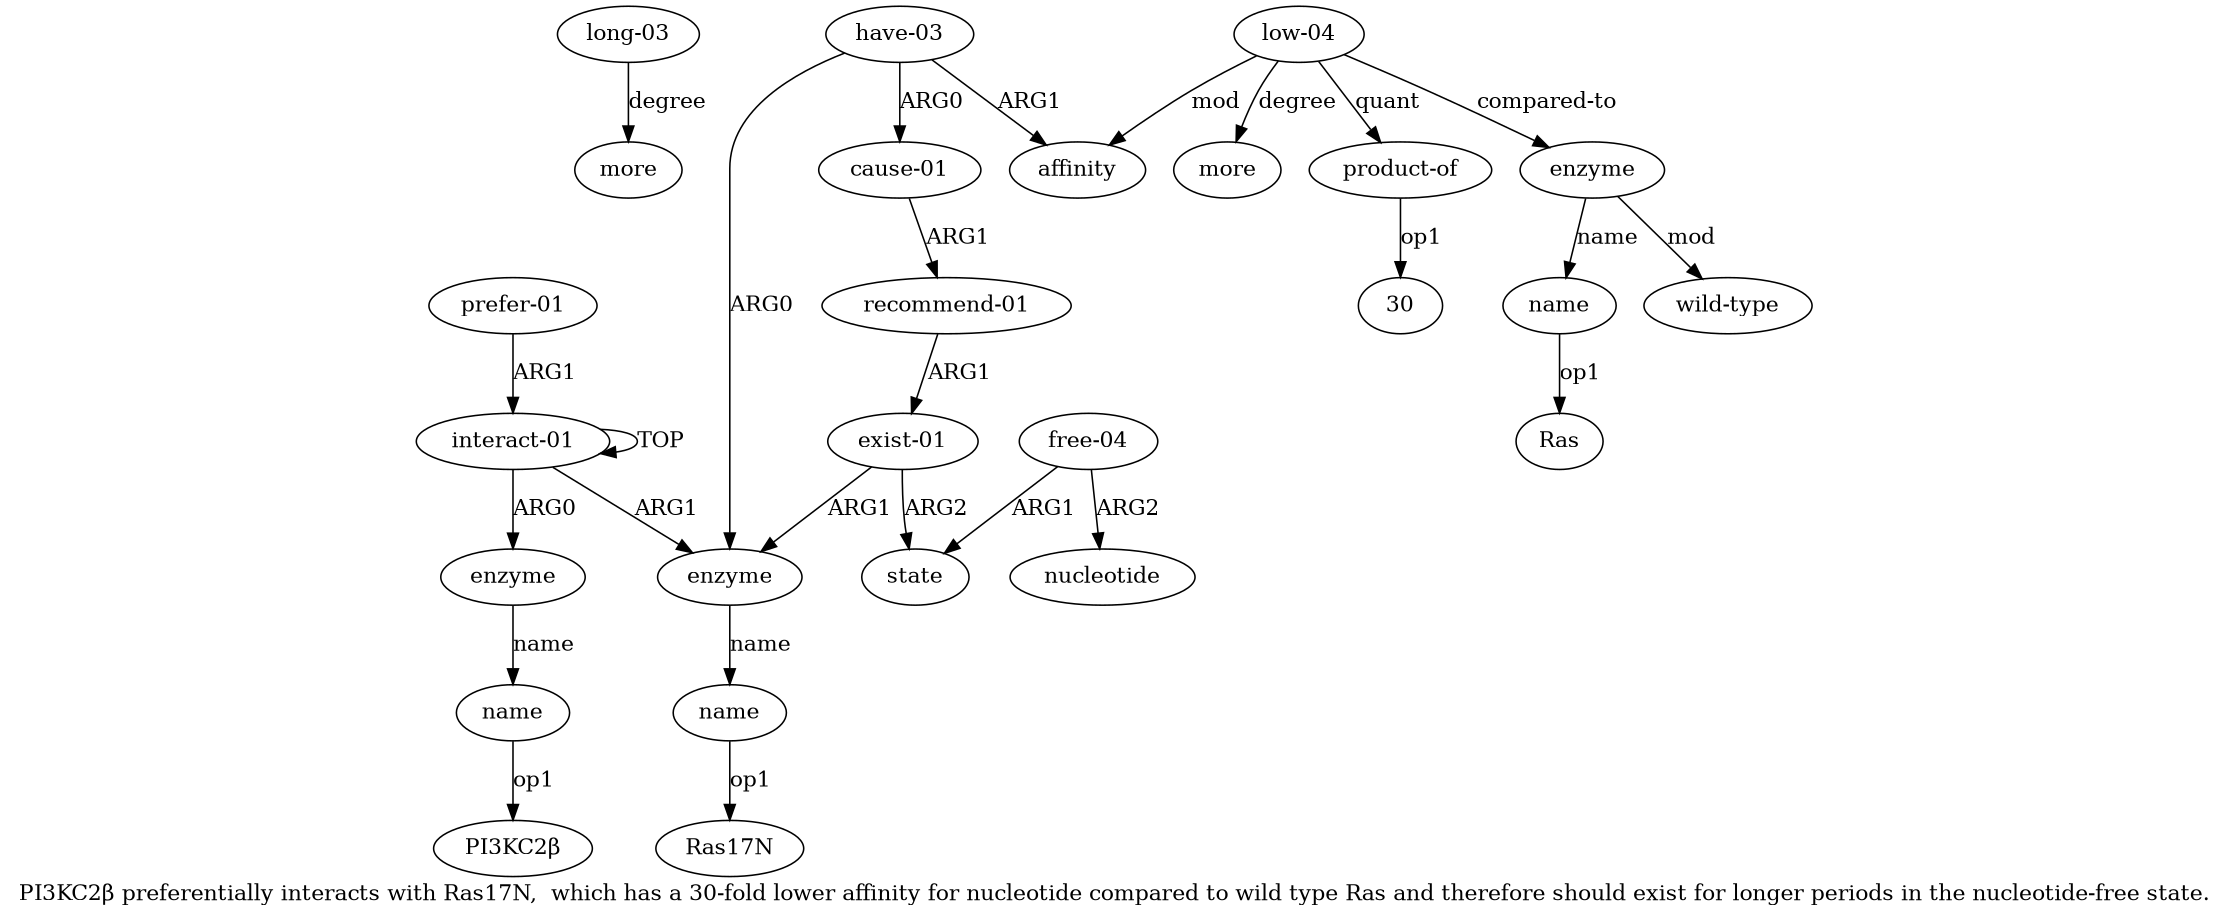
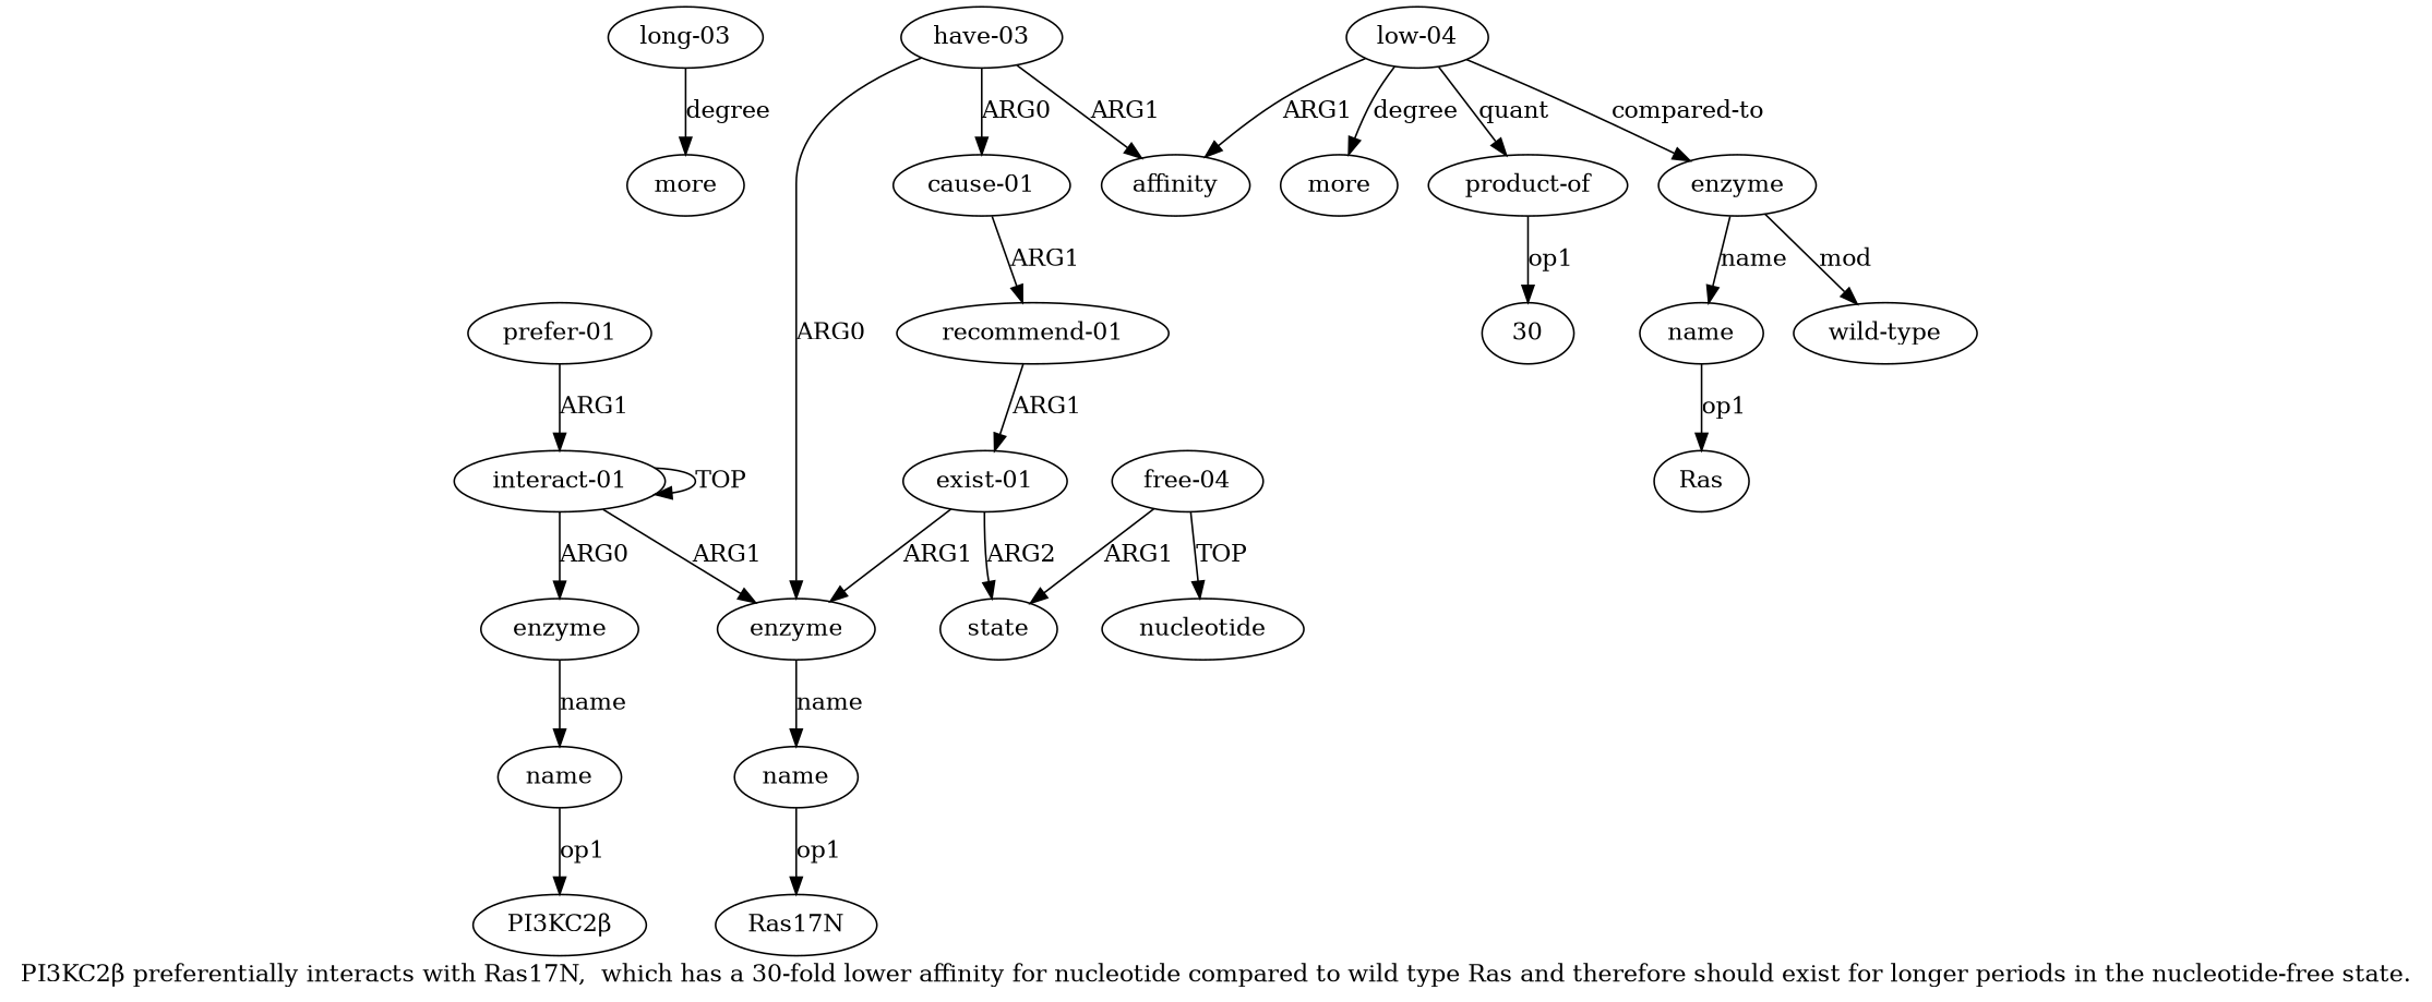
  digraph {
    label="PI3KC2β preferentially interacts with Ras17N,  which has a 30-fold lower affinity for nucleotide compared to wild type Ras and therefore should exist for longer periods in the nucleotide-free state."
    node [color=black gold_ind=-1 gold_label=enzyme test_ind=-1 test_label=enzyme]
    edge [color=black gold_label=ARG1 test_label=ARG1]
    n1 [gold_ind=20 gold_label=more label=more test_ind=20 test_label=more]
    n2 [gold_ind=21 gold_label="prefer-01" label="prefer-01" test_ind=21 test_label="prefer-01"]
    n3 [gold_ind=0 gold_label="interact-01" label="interact-01" test_ind=0 test_label="interact-01"]
    n4 [gold_ind=3 label=enzyme test_ind=3]
    n5 [gold_ind=1 label=enzyme test_ind=1]
    n6 [gold_ind=4 gold_label=name label=name test_ind=4 test_label=name]
    n7 [gold_ind=2 gold_label=name label=name test_ind=2 test_label=name]
    n8 [gold_label="PI3KC2β" label="PI3KC2β" test_label="PI3KC2β"]
    n9 [gold_label=30 label=30 test_label=30]
    n10 [gold_label=Ras17N label=Ras17N test_label=Ras17N]
    n11 [gold_ind=15 gold_label="recommend-01" label="recommend-01" test_ind=15 test_label="recommend-01"]
    n12 [gold_ind=16 gold_label="exist-01" label="exist-01" test_ind=16 test_label="exist-01"]
    n13 [gold_ind=17 gold_label=state label=state test_ind=17 test_label=state]
    n14 [gold_ind=14 gold_label="cause-01" label="cause-01" test_ind=14 test_label="cause-01"]
    n15 [gold_ind=5 gold_label="have-03" label="have-03" test_ind=5 test_label="have-03"]
    n16 [gold_ind=6 gold_label=affinity label=affinity test_ind=6 test_label=affinity]
    n17 [gold_ind=11 gold_label="wild-type" label="wild-type" test_ind=11 test_label="wild-type"]
    n18 [gold_ind=10 gold_label=name label=name test_ind=10 test_label=name]
    n19 [gold_label=Ras label=Ras test_label=Ras]
    n20 [gold_ind=13 gold_label=nucleotide label=nucleotide test_ind=13 test_label=nucleotide]
    n21 [gold_ind=12 gold_label="product-of" label="product-of" test_ind=12 test_label="product-of"]
    n22 [gold_ind=19 gold_label="long-03" label="long-03" test_ind=19 test_label="long-03"]
    n23 [gold_ind=18 gold_label="free-04" label="free-04" test_ind=18 test_label="free-04"]
    n24 [gold_ind=7 gold_label="low-04" label="low-04" test_ind=7 test_label="low-04"]
    n25 [gold_ind=9 label=enzyme test_ind=9]
    n26 [gold_ind=8 gold_label=more label=more test_ind=8 test_label=more]
    n2 -> n3 [label=ARG1]
    n3 -> n3 [gold_label=TOP label=TOP test_label=TOP]
    n3 -> n4 [label=ARG1]
    n3 -> n5 [gold_label=ARG0 label=ARG0 test_label=ARG0]
    n4 -> n6 [gold_label=name label=name test_label=name]
    n5 -> n7 [gold_label=name label=name test_label=name]
    n6 -> n10 [gold_label=op1 label=op1 test_label=op1]
    n7 -> n8 [gold_label=op1 label=op1 test_label=op1]
    n11 -> n12 [label=ARG1]
    n12 -> n4 [label=ARG1]
    n12 -> n13 [gold_label=ARG2 label=ARG2 test_label=ARG2]
    n14 -> n11 [label=ARG1]
    n15 -> n4 [gold_label=ARG0 label=ARG0 test_label=ARG0]
    n15 -> n14 [gold_label=ARG0 label=ARG0 test_label=ARG0]
    n15 -> n16 [label=ARG1]
    n18 -> n19 [gold_label=op1 label=op1 test_label=op1]
    n21 -> n9 [gold_label=op1 label=op1 test_label=op1]
    n22 -> n1 [gold_label=degree label=degree test_label=degree]
    n23 -> n13 [label=ARG1]
-   n23 -> n20 [gold_label=ARG2 label=ARG2 test_label=ARG2]
-   n24 -> n16 [label=mod]
+   n23 -> n20 [gold_label=ARG2 label=TOP test_label=ARG2]
+   n24 -> n16 [label=ARG1]
    n24 -> n21 [gold_label=quant label=quant test_label=quant]
    n24 -> n25 [gold_label="compared-to" label="compared-to" test_label="compared-to"]
    n24 -> n26 [gold_label=degree label=degree test_label=degree]
    n25 -> n17 [gold_label=mod label=mod test_label=mod]
    n25 -> n18 [gold_label=name label=name test_label=name]
  }
